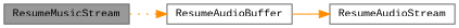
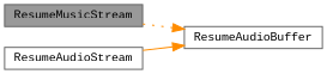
  digraph {
    fontname="Liberation Mono"
    rankdir=LR
    node [color=grey40 fillcolor=white fontname="Liberation Mono" fontsize=10 shape=box style=filled]
    edge [color=darkorange fontname="Liberation Mono" fontsize=10 labelfontname=Helvetica labelfontsize=10]
    n1 [color=gray40 fillcolor=grey60 fontcolor=black height=0.2 label=ResumeMusicStream width=0.4]
    n2 [height=0.2 label=ResumeAudioBuffer width=0.4]
    n3 [height=0.2 label=ResumeAudioStream width=0.4]
    n1 -> n2 [style=dotted]
-   n2 -> n3 [style=solid]
+   n3 -> n2 [style=solid]
  }
